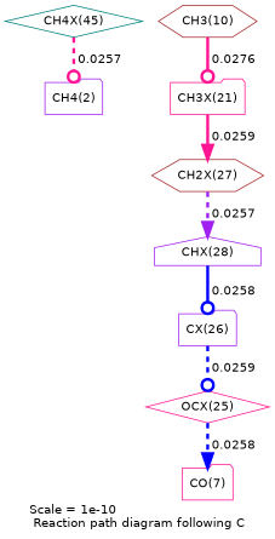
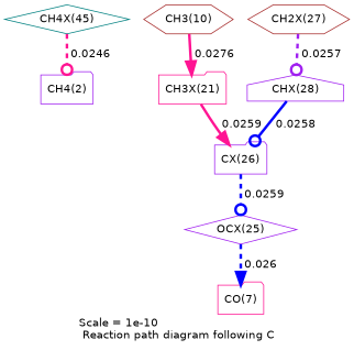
  digraph {
    fontname="DejaVu Sans"
    label="Scale = 1e-10\l Reaction path diagram following C"
    node [color=purple fontname="DejaVu Sans" shape=folder]
    edge [arrowhead=odot arrowsize=1.62 color=deeppink fontname="DejaVu Sans" penwidth=3.24 style=dashed]
    n1 [color=teal label="CH4X(45)" shape=diamond]
    n2 [label="CH4(2)"]
    n3 [color=brown label="CH3(10)" shape=hexagon]
    n4 [color=deeppink label="CH3X(21)"]
    n5 [color=brown label="CH2X(27)" shape=hexagon]
    n6 [label="CHX(28)" shape=house]
    n7 [label="CX(26)"]
-   n8 [color=deeppink label="OCX(25)" shape=diamond]
+   n8 [label="OCX(25)" shape=diamond]
    n9 [color=deeppink label="CO(7)"]
-   n1 -> n2 [arrowsize=1.6 label=" 0.0257" penwidth=3.2]
-   n3 -> n4 [arrowsize=1.65 label=" 0.0276" penwidth=3.29 style=bold]
-   n4 -> n5 [arrowhead=normal label=" 0.0259" style=bold]
-   n5 -> n6 [arrowhead=normal color=purple label=" 0.0257"]
+   n1 -> n2 [arrowsize=1.6 label=" 0.0246" penwidth=3.2]
+   n3 -> n4 [arrowhead=normal arrowsize=1.65 label=" 0.0276" penwidth=3.29 style=bold]
+   n4 -> n7 [arrowhead=normal label=" 0.0259" style=bold]
+   n5 -> n6 [color=purple label=" 0.0257"]
    n6 -> n7 [color=blue label=" 0.0258" style=bold]
    n7 -> n8 [color=blue label=" 0.0259"]
-   n8 -> n9 [arrowhead=normal color=blue label=" 0.0258"]
+   n8 -> n9 [arrowhead=normal color=blue label=" 0.026"]
  }
